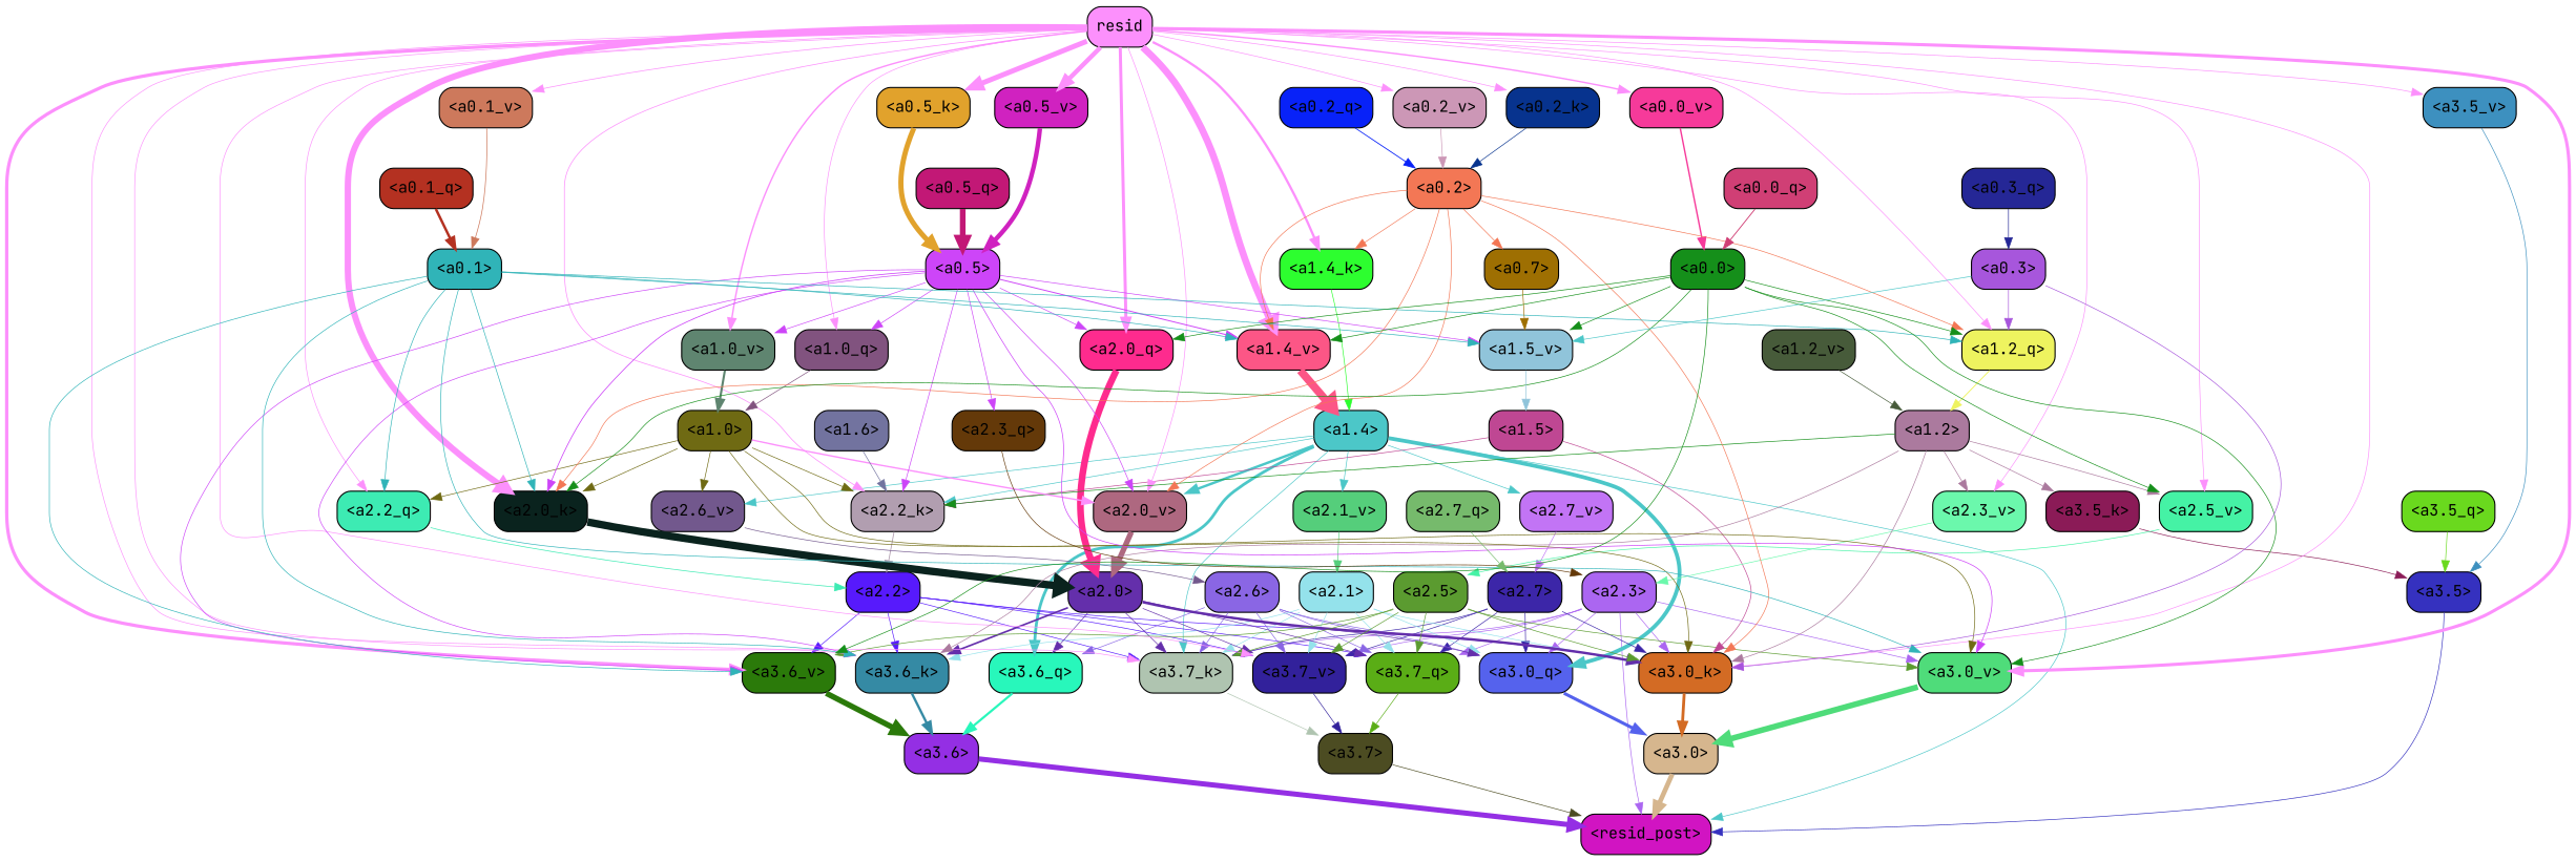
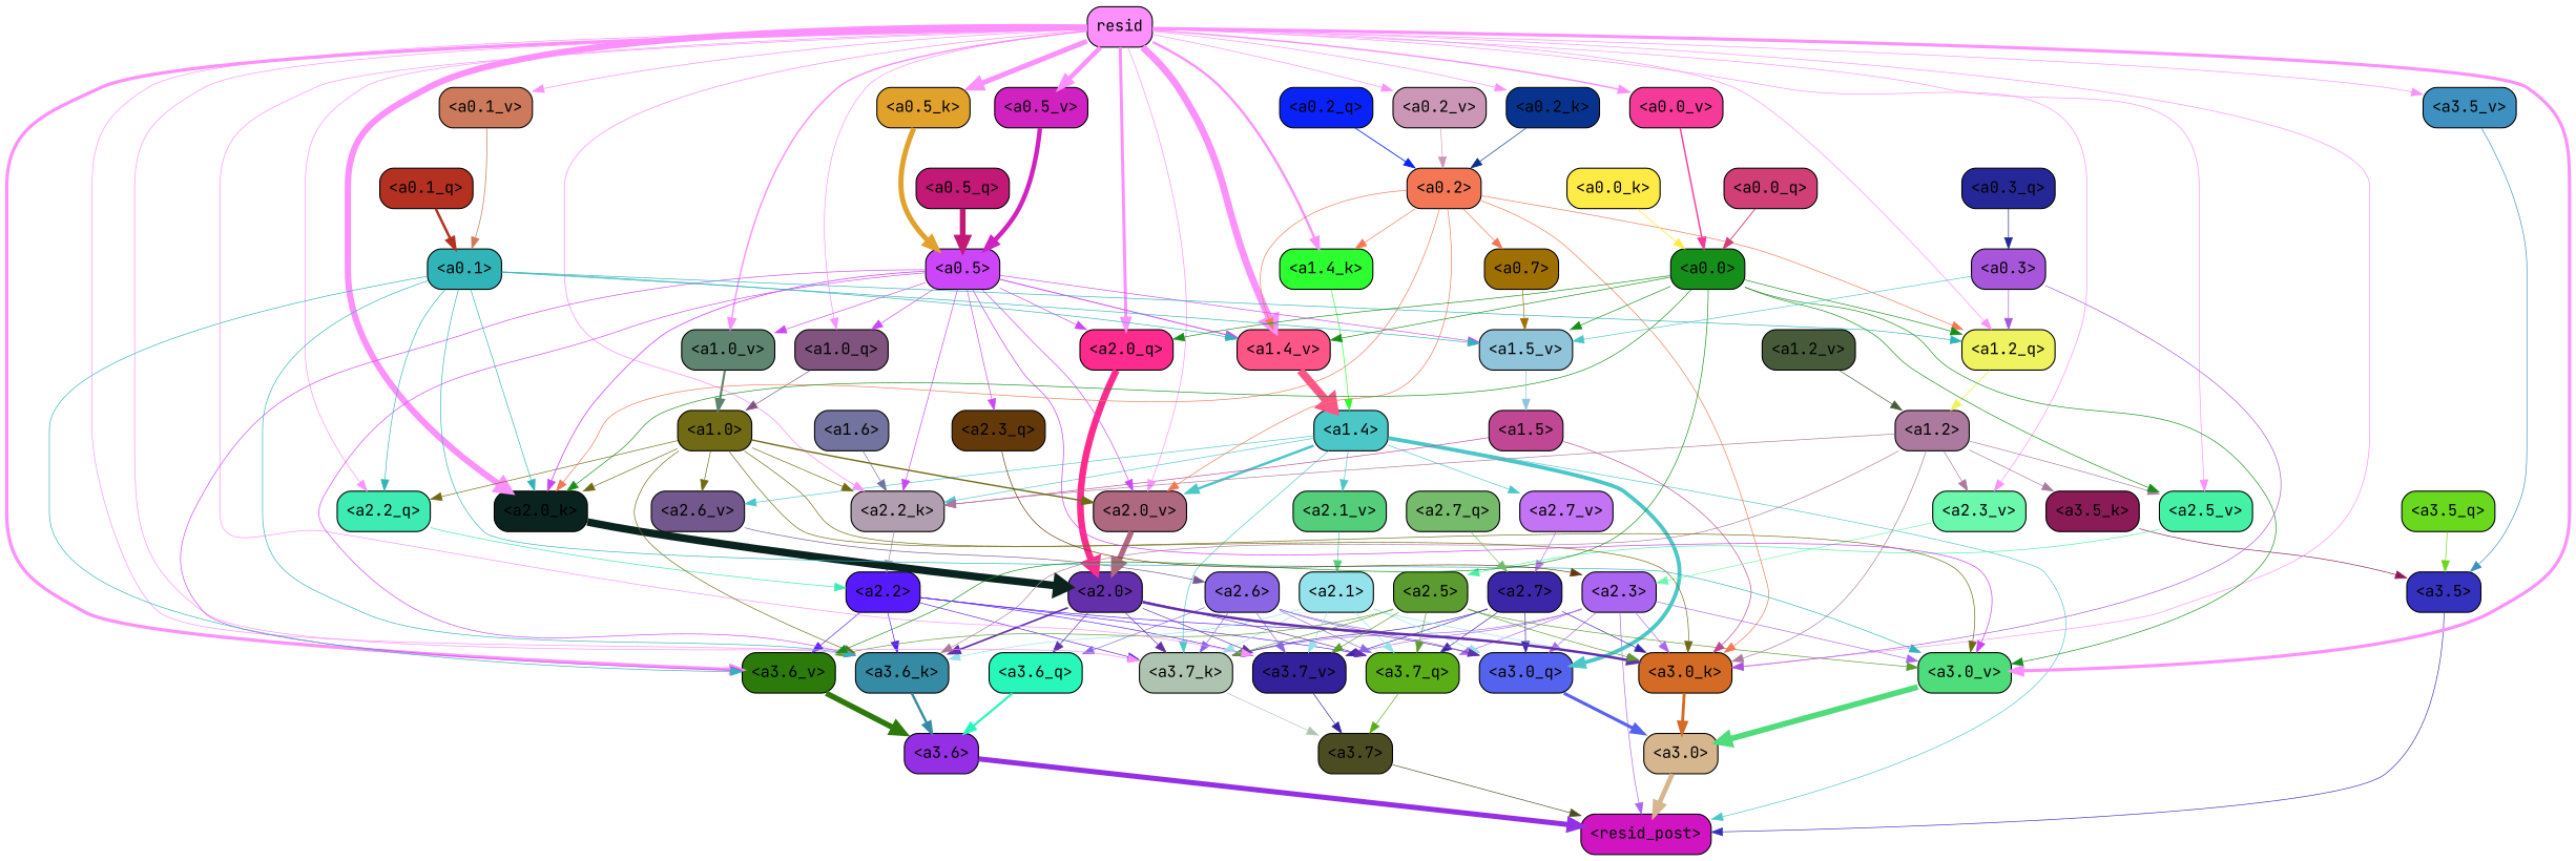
  strict digraph {
    fontname="JetBrains Mono"
    splines=true
    node [color=black fontname="JetBrains Mono" shape=box style="filled, rounded"]
    edge [color="#fc90fc" fontname="JetBrains Mono" penwidth=0.6]
    "<a3.7>" [fillcolor="#4c4c22"]
    "<resid_post>" [fillcolor="#d114c2"]
    "<a3.6>" [fillcolor="#942fe4"]
    "<a3.5>" [fillcolor="#3531bf"]
    "<a3.0>" [fillcolor="#d6b68e"]
    "<a2.3>" [fillcolor="#ab66f1"]
    "<a3.7_q>" [fillcolor="#5aad16"]
    "<a3.0_q>" [fillcolor="#5562ed"]
    "<a3.7_k>" [fillcolor="#afc4b0"]
    "<a3.0_k>" [fillcolor="#d36b24"]
    "<a3.7_v>" [fillcolor="#32219b"]
    "<a3.0_v>" [fillcolor="#4fdc7a"]
    "<a1.4>" [fillcolor="#4cc7c8"]
    "<a3.6_q>" [fillcolor="#28f7bb"]
    "<a2.2_k>" [fillcolor="#b19eb0"]
    "<a2.7_v>" [fillcolor="#c274f5"]
    "<a2.6_v>" [fillcolor="#72588d"]
    "<a2.1_v>" [fillcolor="#55ce7b"]
    "<a2.0_v>" [fillcolor="#ae6880"]
    "<a2.2>" [fillcolor="#571afc"]
    "<a2.7>" [fillcolor="#3c26a8"]
    "<a2.6>" [fillcolor="#8a66e4"]
    "<a2.1>" [fillcolor="#94e2eb"]
    "<a2.0>" [fillcolor="#642fab"]
    "<a3.6_k>" [fillcolor="#358aa4"]
    "<a3.6_v>" [fillcolor="#2b7a0a"]
    "<a3.5_q>" [fillcolor="#6ad91e"]
    "<a3.5_k>" [fillcolor="#8b1b57"]
    "<a3.5_v>" [fillcolor="#3d90bf"]
    "<a2.5>" [fillcolor="#5b9b30"]
    "<a1.5>" [fillcolor="#bf4793"]
    n32 [fillcolor="#fc90fc" label=resid]
    "<a2.2_q>" [fillcolor="#3debb3"]
    "<a2.0_q>" [fillcolor="#fe2b8e"]
    "<a2.0_k>" [fillcolor="#0a231e"]
    "<a2.5_v>" [fillcolor="#45f2a5"]
    "<a2.3_v>" [fillcolor="#6bf8ac"]
    "<a1.2_q>" [fillcolor="#eef35f"]
    "<a1.0_q>" [fillcolor="#81537f"]
    "<a1.4_k>" [fillcolor="#2dfe2f"]
    "<a1.4_v>" [fillcolor="#fc5686"]
    "<a1.0_v>" [fillcolor="#5f8570"]
    "<a0.5_k>" [fillcolor="#e1a22c"]
    "<a0.2_k>" [fillcolor="#07338e"]
    "<a0.5_v>" [fillcolor="#d022c0"]
    "<a0.2_v>" [fillcolor="#cc97b6"]
    "<a0.1_v>" [fillcolor="#cd795c"]
    "<a0.0_v>" [fillcolor="#f63a9a"]
    "<a1.2>" [fillcolor="#ab7a9e"]
    "<a1.0>" [fillcolor="#6f6a13"]
    "<a0.5>" [fillcolor="#cd45f8"]
    "<a0.2>" [fillcolor="#f37755"]
    "<a0.1>" [fillcolor="#30b4b8"]
    "<a0.0>" [fillcolor="#158f1a"]
    "<a2.3_q>" [fillcolor="#643909"]
    "<a1.5_v>" [fillcolor="#90c4da"]
    "<a0.7>" [fillcolor="#9e6f02"]
    "<a0.3>" [fillcolor="#a756dc"]
    "<a2.7_q>" [fillcolor="#76ba6c"]
    "<a1.6>" [fillcolor="#72739f"]
    "<a1.2_v>" [fillcolor="#475b3a"]
    "<a0.5_q>" [fillcolor="#c21876"]
    "<a0.3_q>" [fillcolor="#252796"]
    "<a0.2_q>" [fillcolor="#0822f8"]
    "<a0.1_q>" [fillcolor="#b43121"]
    "<a0.0_q>" [fillcolor="#d03f75"]
+   "<a0.0_k>" [fillcolor="#ffeb46"]
    "<a3.7>" -> "<resid_post>" [color="#4c4c22"]
    "<a3.6>" -> "<resid_post>" [color="#942fe4" penwidth=4.6696330308914185]
    "<a3.5>" -> "<resid_post>" [color="#3531bf"]
    "<a3.0>" -> "<resid_post>" [color="#d6b68e" penwidth=4.282557368278503]
    "<a2.3>" -> "<resid_post>" [color="#ab66f1"]
    "<a2.3>" -> "<a3.7_q>" [color="#ab66f1"]
    "<a2.3>" -> "<a3.0_q>" [color="#ab66f1"]
    "<a2.3>" -> "<a3.7_k>" [color="#ab66f1"]
    "<a2.3>" -> "<a3.0_k>" [color="#ab66f1"]
    "<a2.3>" -> "<a3.7_v>" [color="#ab66f1"]
    "<a2.3>" -> "<a3.0_v>" [color="#ab66f1"]
    "<a3.7_q>" -> "<a3.7>" [color="#5aad16"]
    "<a3.0_q>" -> "<a3.0>" [color="#5562ed" penwidth=2.8638100624084473]
    "<a3.7_k>" -> "<a3.7>" [color="#afc4b0"]
    "<a3.0_k>" -> "<a3.0>" [color="#d36b24" penwidth=2.6274144649505615]
    "<a3.7_v>" -> "<a3.7>" [color="#32219b"]
    "<a3.0_v>" -> "<a3.0>" [color="#4fdc7a" penwidth=5.188832879066467]
    "<a1.4>" -> "<resid_post>" [color="#4cc7c8"]
    "<a1.4>" -> "<a3.0_q>" [color="#4cc7c8" penwidth=3.4971605762839317]
    "<a1.4>" -> "<a3.7_k>" [color="#4cc7c8"]
-   "<a1.4>" -> "<a3.6_q>" [color="#4cc7c8" penwidth=2.6073555648326874]
    "<a1.4>" -> "<a2.2_k>" [color="#4cc7c8"]
    "<a1.4>" -> "<a2.7_v>" [color="#4cc7c8"]
    "<a1.4>" -> "<a2.6_v>" [color="#4cc7c8"]
    "<a1.4>" -> "<a2.1_v>" [color="#4cc7c8"]
    "<a1.4>" -> "<a2.0_v>" [color="#4cc7c8" penwidth=2.268670678138733]
    "<a3.6_q>" -> "<a3.6>" [color="#28f7bb" penwidth=2.03758105635643]
    "<a2.2_k>" -> "<a2.2>" [color="#b19eb0" penwidth=0.7764816284179688]
    "<a2.7_v>" -> "<a2.7>" [color="#c274f5"]
    "<a2.6_v>" -> "<a2.6>" [color="#72588d"]
    "<a2.1_v>" -> "<a2.1>" [color="#55ce7b"]
    "<a2.0_v>" -> "<a2.0>" [color="#ae6880" penwidth=4.906715989112854]
    "<a2.2>" -> "<a3.7_q>" [color="#571afc"]
    "<a2.2>" -> "<a3.7_k>" [color="#571afc"]
    "<a2.2>" -> "<a3.0_k>" [color="#571afc"]
    "<a2.2>" -> "<a3.7_v>" [color="#571afc"]
    "<a2.2>" -> "<a3.6_k>" [color="#571afc"]
    "<a2.2>" -> "<a3.6_v>" [color="#571afc"]
    "<a2.7>" -> "<a3.7_q>" [color="#3c26a8"]
    "<a2.7>" -> "<a3.0_q>" [color="#3c26a8"]
    "<a2.7>" -> "<a3.7_k>" [color="#3c26a8"]
    "<a2.7>" -> "<a3.0_k>" [color="#3c26a8"]
    "<a2.7>" -> "<a3.7_v>" [color="#3c26a8"]
    "<a2.6>" -> "<a3.7_q>" [color="#8a66e4"]
    "<a2.6>" -> "<a3.0_q>" [color="#8a66e4"]
    "<a2.6>" -> "<a3.7_k>" [color="#8a66e4"]
    "<a2.6>" -> "<a3.0_k>" [color="#8a66e4"]
    "<a2.6>" -> "<a3.7_v>" [color="#8a66e4"]
    "<a2.6>" -> "<a3.6_q>" [color="#8a66e4"]
    "<a2.1>" -> "<a3.7_q>" [color="#94e2eb"]
    "<a2.1>" -> "<a3.0_q>" [color="#94e2eb"]
    "<a2.1>" -> "<a3.7_k>" [color="#94e2eb"]
    "<a2.1>" -> "<a3.0_k>" [color="#94e2eb"]
    "<a2.1>" -> "<a3.7_v>" [color="#94e2eb"]
    "<a2.1>" -> "<a3.6_k>" [color="#94e2eb"]
    "<a2.0>" -> "<a3.7_q>" [color="#642fab"]
    "<a2.0>" -> "<a3.0_q>" [color="#642fab"]
    "<a2.0>" -> "<a3.7_k>" [color="#642fab"]
    "<a2.0>" -> "<a3.0_k>" [color="#642fab" penwidth=2.270527422428131]
    "<a2.0>" -> "<a3.7_v>" [color="#642fab"]
    "<a2.0>" -> "<a3.6_q>" [color="#642fab"]
    "<a2.0>" -> "<a3.6_k>" [color="#642fab" penwidth=1.5568191409111023]
    "<a3.6_k>" -> "<a3.6>" [color="#358aa4" penwidth=2.174198240041733]
    "<a3.6_v>" -> "<a3.6>" [color="#2b7a0a" penwidth=5.002329230308533]
    "<a3.5_q>" -> "<a3.5>" [color="#6ad91e"]
    "<a3.5_k>" -> "<a3.5>" [color="#8b1b57"]
    "<a3.5_v>" -> "<a3.5>" [color="#3d90bf"]
    "<a2.5>" -> "<a3.7_q>" [color="#5b9b30"]
    "<a2.5>" -> "<a3.7_k>" [color="#5b9b30"]
    "<a2.5>" -> "<a3.0_k>" [color="#5b9b30"]
    "<a2.5>" -> "<a3.7_v>" [color="#5b9b30"]
    "<a2.5>" -> "<a3.0_v>" [color="#5b9b30"]
    "<a2.5>" -> "<a3.6_v>" [color="#5b9b30"]
    "<a1.5>" -> "<a3.0_k>" [color="#bf4793"]
    "<a1.5>" -> "<a2.2_k>" [color="#bf4793"]
    n32 -> "<a3.7_k>"
    n32 -> "<a3.0_k>"
    n32 -> "<a3.7_v>"
    n32 -> "<a3.0_v>" [penwidth=2.8686431646347046]
    n32 -> "<a2.2_k>" [penwidth=0.67606520652771]
    n32 -> "<a2.0_v>"
    n32 -> "<a3.6_k>"
    n32 -> "<a3.6_v>" [penwidth=2.9588699340820312]
    n32 -> "<a3.5_v>"
    n32 -> "<a2.2_q>"
    n32 -> "<a2.0_q>" [penwidth=2.7617180347442627]
    n32 -> "<a2.0_k>" [penwidth=5.615107178688049]
    n32 -> "<a2.5_v>"
    n32 -> "<a2.3_v>"
    n32 -> "<a1.2_q>"
    n32 -> "<a1.0_q>"
    n32 -> "<a1.4_k>" [penwidth=2.1468217372894287]
    n32 -> "<a1.4_v>" [penwidth=6.189999580383301]
    n32 -> "<a1.0_v>" [penwidth=1.3123979568481445]
    n32 -> "<a0.5_k>" [penwidth=4.58268666267395]
    n32 -> "<a0.2_k>"
    n32 -> "<a0.5_v>" [penwidth=4.06441330909729]
    n32 -> "<a0.2_v>"
    n32 -> "<a0.1_v>" [penwidth=0.6574034690856934]
    n32 -> "<a0.0_v>" [penwidth=1.3119869232177734]
    "<a2.2_q>" -> "<a2.2>" [color="#3debb3" penwidth=0.6340763568878174]
    "<a2.0_q>" -> "<a2.0>" [color="#fe2b8e" penwidth=6.0160088539123535]
    "<a2.0_k>" -> "<a2.0>" [color="#0a231e" penwidth=6.773025274276733]
    "<a2.5_v>" -> "<a2.5>" [color="#45f2a5"]
    "<a2.3_v>" -> "<a2.3>" [color="#6bf8ac"]
    "<a1.2_q>" -> "<a1.2>" [color="#eef35f" penwidth=0.836545467376709]
    "<a1.0_q>" -> "<a1.0>" [color="#81537f"]
    "<a1.4_k>" -> "<a1.4>" [color="#2dfe2f"]
    "<a1.4_v>" -> "<a1.4>" [color="#fc5686" penwidth=7.093163728713989]
    "<a1.0_v>" -> "<a1.0>" [color="#5f8570" penwidth=1.9666723012924194]
    "<a0.5_k>" -> "<a0.5>" [color="#e1a22c" penwidth=4.577519536018372]
    "<a0.2_k>" -> "<a0.2>" [color="#07338e"]
    "<a0.5_v>" -> "<a0.5>" [color="#d022c0" penwidth=4.062177300453186]
    "<a0.2_v>" -> "<a0.2>" [color="#cc97b6"]
    "<a0.1_v>" -> "<a0.1>" [color="#cd795c" penwidth=0.654442310333252]
    "<a0.0_v>" -> "<a0.0>" [color="#f63a9a" penwidth=1.307939052581787]
    "<a1.2>" -> "<a3.0_k>" [color="#ab7a9e"]
-   "<a1.2>" -> "<a2.2_k>" [color="#158f1a"]
+   "<a1.2>" -> "<a2.2_k>" [color="#ab7a9e"]
    "<a1.2>" -> "<a3.6_k>" [color="#ab7a9e"]
    "<a1.2>" -> "<a3.5_k>" [color="#ab7a9e"]
    "<a1.2>" -> "<a2.5_v>" [color="#ab7a9e"]
    "<a1.2>" -> "<a2.3_v>" [color="#ab7a9e"]
    "<a1.0>" -> "<a3.0_k>" [color="#6f6a13"]
    "<a1.0>" -> "<a3.0_v>" [color="#6f6a13"]
    "<a1.0>" -> "<a2.2_k>" [color="#6f6a13"]
    "<a1.0>" -> "<a2.6_v>" [color="#6f6a13"]
-   "<a1.0>" -> "<a2.0_v>" [penwidth=1.27996826171875]
+   "<a1.0>" -> "<a2.0_v>" [color="#6f6a13" penwidth=1.27996826171875]
+   "<a1.0>" -> "<a3.6_k>" [color="#6f6a13"]
    "<a1.0>" -> "<a2.2_q>" [color="#6f6a13"]
    "<a1.0>" -> "<a2.0_k>" [color="#6f6a13"]
    "<a0.5>" -> "<a3.0_v>" [color="#cd45f8" penwidth=0.6421224474906921]
    "<a0.5>" -> "<a2.2_k>" [color="#cd45f8"]
    "<a0.5>" -> "<a2.0_v>" [color="#cd45f8"]
    "<a0.5>" -> "<a3.6_k>" [color="#cd45f8"]
    "<a0.5>" -> "<a3.6_v>" [color="#cd45f8"]
    "<a0.5>" -> "<a2.0_q>" [color="#cd45f8"]
    "<a0.5>" -> "<a2.0_k>" [color="#cd45f8" penwidth=0.7151575088500977]
    "<a0.5>" -> "<a1.0_q>" [color="#cd45f8"]
    "<a0.5>" -> "<a1.4_v>" [color="#cd45f8" penwidth=0.8927993774414062]
    "<a0.5>" -> "<a1.0_v>" [color="#cd45f8"]
    "<a0.5>" -> "<a2.3_q>" [color="#cd45f8"]
    "<a0.5>" -> "<a1.5_v>" [color="#cd45f8"]
    "<a0.2>" -> "<a3.0_k>" [color="#f37755"]
    "<a0.2>" -> "<a2.0_v>" [color="#f37755"]
    "<a0.2>" -> "<a2.0_k>" [color="#f37755"]
    "<a0.2>" -> "<a1.2_q>" [color="#f37755"]
    "<a0.2>" -> "<a1.4_k>" [color="#f37755"]
    "<a0.2>" -> "<a1.4_v>" [color="#f37755"]
    "<a0.2>" -> "<a0.7>" [color="#f37755"]
    "<a0.1>" -> "<a3.0_v>" [color="#30b4b8"]
    "<a0.1>" -> "<a3.6_k>" [color="#30b4b8"]
    "<a0.1>" -> "<a3.6_v>" [color="#30b4b8"]
    "<a0.1>" -> "<a2.2_q>" [color="#30b4b8"]
    "<a0.1>" -> "<a2.0_k>" [color="#30b4b8"]
    "<a0.1>" -> "<a1.2_q>" [color="#30b4b8"]
    "<a0.1>" -> "<a1.4_v>" [color="#30b4b8"]
    "<a0.1>" -> "<a1.5_v>" [color="#30b4b8"]
    "<a0.0>" -> "<a3.0_v>" [color="#158f1a"]
    "<a0.0>" -> "<a3.6_v>" [color="#158f1a"]
    "<a0.0>" -> "<a2.0_q>" [color="#158f1a"]
    "<a0.0>" -> "<a2.0_k>" [color="#158f1a"]
    "<a0.0>" -> "<a2.5_v>" [color="#158f1a"]
    "<a0.0>" -> "<a1.2_q>" [color="#158f1a"]
    "<a0.0>" -> "<a1.4_v>" [color="#158f1a"]
    "<a0.0>" -> "<a1.5_v>" [color="#158f1a"]
    "<a2.3_q>" -> "<a2.3>" [color="#643909"]
    "<a1.5_v>" -> "<a1.5>" [color="#90c4da"]
    "<a0.7>" -> "<a1.5_v>" [color="#9e6f02"]
    "<a0.3>" -> "<a3.0_k>" [color="#a756dc"]
    "<a0.3>" -> "<a1.2_q>" [color="#a756dc"]
    "<a0.3>" -> "<a1.5_v>" [color="#4cc7c8"]
    "<a2.7_q>" -> "<a2.7>" [color="#76ba6c"]
    "<a1.6>" -> "<a2.2_k>" [color="#72739f"]
    "<a1.2_v>" -> "<a1.2>" [color="#475b3a"]
    "<a0.5_q>" -> "<a0.5>" [color="#c21876" penwidth=5.0559651255607605]
    "<a0.3_q>" -> "<a0.3>" [color="#252796"]
    "<a0.2_q>" -> "<a0.2>" [color="#0822f8" penwidth=0.7587676048278809]
    "<a0.1_q>" -> "<a0.1>" [color="#b43121" penwidth=2.3103086948394775]
    "<a0.0_q>" -> "<a0.0>" [color="#d03f75" penwidth=0.8285908699035645]
+   "<a0.0_k>" -> "<a0.0>" [color="#ffeb46" penwidth=0.7703166007995605]
  }
